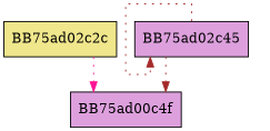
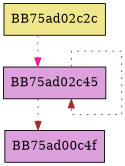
  digraph {
    splines=ortho
    node [fillcolor=plum shape=box style=filled]
    edge [color=brown style=dotted]
    BB75ad02c2c [fillcolor=khaki]
    BB75ad02c45
    n3 [label=BB75ad00c4f]
-   BB75ad02c2c -> n3 [color=deeppink]
+   BB75ad02c2c -> BB75ad02c45 [color=deeppink]
    BB75ad02c45 -> BB75ad02c45
    BB75ad02c45 -> n3
  }
